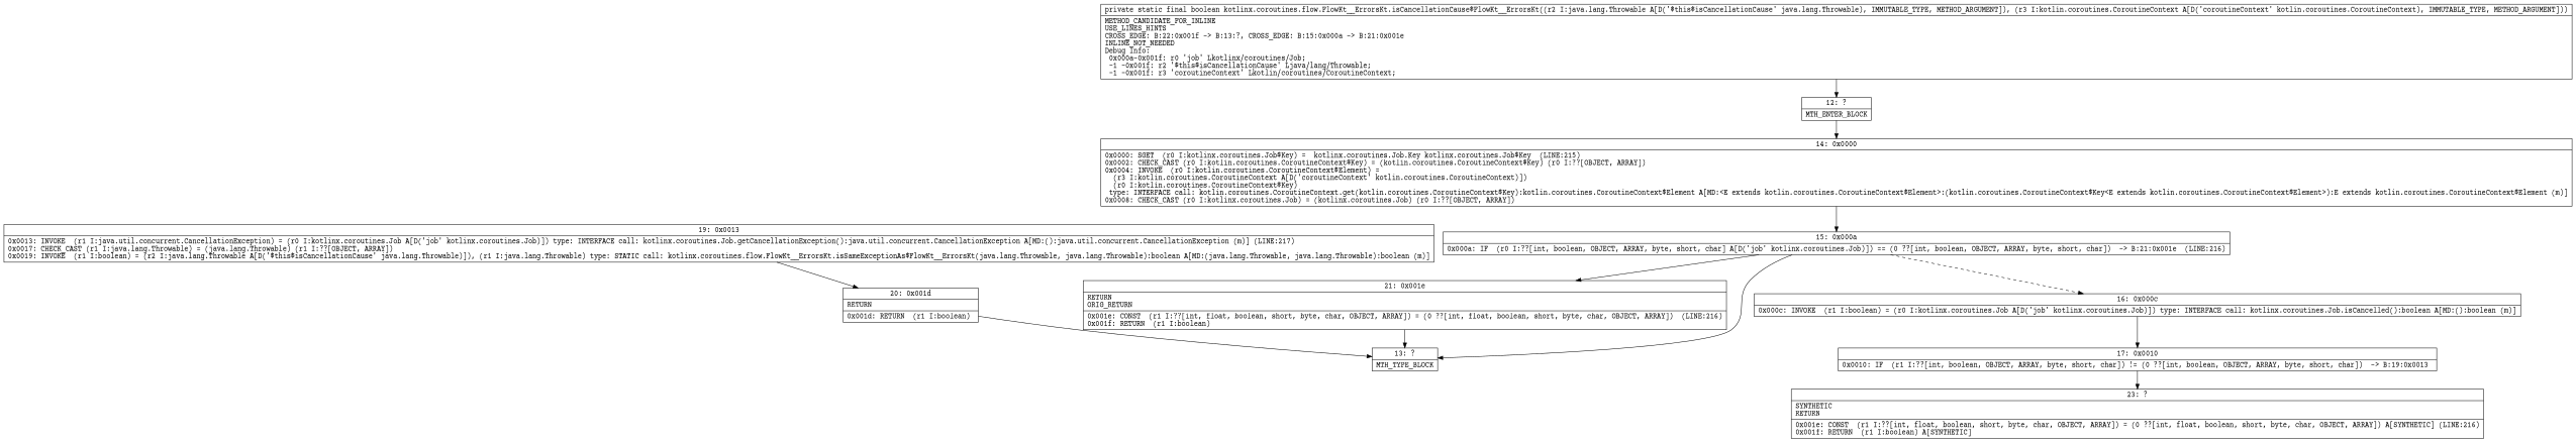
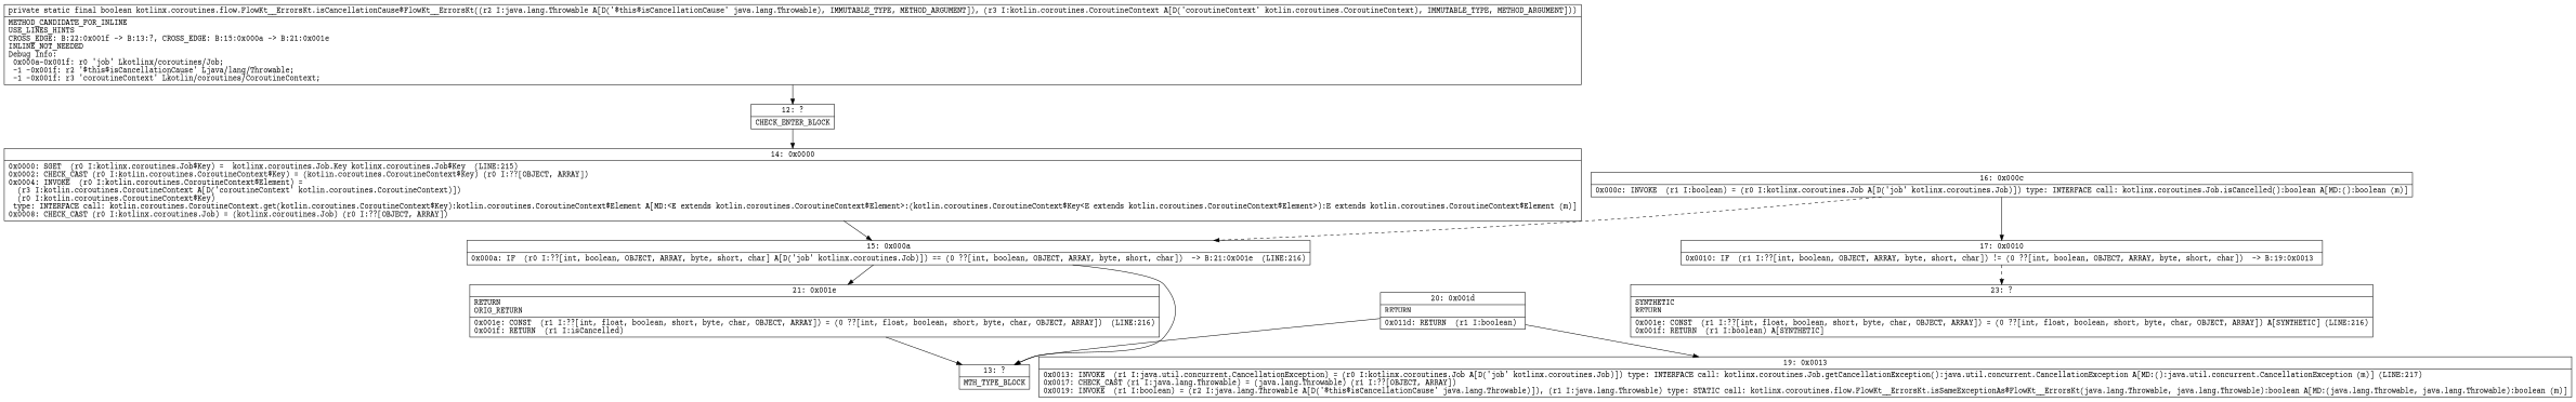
  digraph {
    fontname="Courier Prime"
    node [fontname="Courier Prime" shape=record]
    edge [fontname="Courier Prime"]
-   n1 [label="{12\:\ ?|MTH_ENTER_BLOCK\l}"]
+   n1 [label="{12\:\ ?|CHECK_ENTER_BLOCK\l}"]
    n2 [label="{14\:\ 0x0000|0x0000: SGET  (r0 I:kotlinx.coroutines.Job$Key) =  kotlinx.coroutines.Job.Key kotlinx.coroutines.Job$Key  (LINE:215)\l0x0002: CHECK_CAST (r0 I:kotlin.coroutines.CoroutineContext$Key) = (kotlin.coroutines.CoroutineContext$Key) (r0 I:??[OBJECT, ARRAY]) \l0x0004: INVOKE  (r0 I:kotlin.coroutines.CoroutineContext$Element) = \l  (r3 I:kotlin.coroutines.CoroutineContext A[D('coroutineContext' kotlin.coroutines.CoroutineContext)])\l  (r0 I:kotlin.coroutines.CoroutineContext$Key)\l type: INTERFACE call: kotlin.coroutines.CoroutineContext.get(kotlin.coroutines.CoroutineContext$Key):kotlin.coroutines.CoroutineContext$Element A[MD:\<E extends kotlin.coroutines.CoroutineContext$Element\>:(kotlin.coroutines.CoroutineContext$Key\<E extends kotlin.coroutines.CoroutineContext$Element\>):E extends kotlin.coroutines.CoroutineContext$Element (m)]\l0x0008: CHECK_CAST (r0 I:kotlinx.coroutines.Job) = (kotlinx.coroutines.Job) (r0 I:??[OBJECT, ARRAY]) \l}"]
    n3 [label="{15\:\ 0x000a|0x000a: IF  (r0 I:??[int, boolean, OBJECT, ARRAY, byte, short, char] A[D('job' kotlinx.coroutines.Job)]) == (0 ??[int, boolean, OBJECT, ARRAY, byte, short, char])  \-\> B:21:0x001e  (LINE:216)\l}"]
    n4 [label="{16\:\ 0x000c|0x000c: INVOKE  (r1 I:boolean) = (r0 I:kotlinx.coroutines.Job A[D('job' kotlinx.coroutines.Job)]) type: INTERFACE call: kotlinx.coroutines.Job.isCancelled():boolean A[MD:():boolean (m)]\l}"]
-   n5 [label="{21\:\ 0x001e|RETURN\lORIG_RETURN\l|0x001e: CONST  (r1 I:??[int, float, boolean, short, byte, char, OBJECT, ARRAY]) = (0 ??[int, float, boolean, short, byte, char, OBJECT, ARRAY])  (LINE:216)\l0x001f: RETURN  (r1 I:boolean) \l}"]
+   n5 [label="{21\:\ 0x001e|RETURN\lORIG_RETURN\l|0x001e: CONST  (r1 I:??[int, float, boolean, short, byte, char, OBJECT, ARRAY]) = (0 ??[int, float, boolean, short, byte, char, OBJECT, ARRAY])  (LINE:216)\l0x001f: RETURN  (r1 I:isCancelled) \l}"]
    n6 [label="{13\:\ ?|MTH_TYPE_BLOCK\l}"]
    n7 [label="{17\:\ 0x0010|0x0010: IF  (r1 I:??[int, boolean, OBJECT, ARRAY, byte, short, char]) != (0 ??[int, boolean, OBJECT, ARRAY, byte, short, char])  \-\> B:19:0x0013 \l}"]
    n8 [label="{23\:\ ?|SYNTHETIC\lRETURN\l|0x001e: CONST  (r1 I:??[int, float, boolean, short, byte, char, OBJECT, ARRAY]) = (0 ??[int, float, boolean, short, byte, char, OBJECT, ARRAY]) A[SYNTHETIC] (LINE:216)\l0x001f: RETURN  (r1 I:boolean) A[SYNTHETIC]\l}"]
    n9 [label="{19\:\ 0x0013|0x0013: INVOKE  (r1 I:java.util.concurrent.CancellationException) = (r0 I:kotlinx.coroutines.Job A[D('job' kotlinx.coroutines.Job)]) type: INTERFACE call: kotlinx.coroutines.Job.getCancellationException():java.util.concurrent.CancellationException A[MD:():java.util.concurrent.CancellationException (m)] (LINE:217)\l0x0017: CHECK_CAST (r1 I:java.lang.Throwable) = (java.lang.Throwable) (r1 I:??[OBJECT, ARRAY]) \l0x0019: INVOKE  (r1 I:boolean) = (r2 I:java.lang.Throwable A[D('$this$isCancellationCause' java.lang.Throwable)]), (r1 I:java.lang.Throwable) type: STATIC call: kotlinx.coroutines.flow.FlowKt__ErrorsKt.isSameExceptionAs$FlowKt__ErrorsKt(java.lang.Throwable, java.lang.Throwable):boolean A[MD:(java.lang.Throwable, java.lang.Throwable):boolean (m)]\l}"]
-   n10 [label="{20\:\ 0x001d|RETURN\l|0x001d: RETURN  (r1 I:boolean) \l}"]
+   n10 [label="{20\:\ 0x001d|RETURN\l|0x011d: RETURN  (r1 I:boolean) \l}"]
    n11 [label="{private static final boolean kotlinx.coroutines.flow.FlowKt__ErrorsKt.isCancellationCause$FlowKt__ErrorsKt((r2 I:java.lang.Throwable A[D('$this$isCancellationCause' java.lang.Throwable), IMMUTABLE_TYPE, METHOD_ARGUMENT]), (r3 I:kotlin.coroutines.CoroutineContext A[D('coroutineContext' kotlin.coroutines.CoroutineContext), IMMUTABLE_TYPE, METHOD_ARGUMENT]))  | METHOD_CANDIDATE_FOR_INLINE\lUSE_LINES_HINTS\lCROSS_EDGE: B:22:0x001f \-\> B:13:?, CROSS_EDGE: B:15:0x000a \-\> B:21:0x001e\lINLINE_NOT_NEEDED\lDebug Info:\l  0x000a\-0x001f: r0 'job' Lkotlinx\/coroutines\/Job;\l  \-1 \-0x001f: r2 '$this$isCancellationCause' Ljava\/lang\/Throwable;\l  \-1 \-0x001f: r3 'coroutineContext' Lkotlin\/coroutines\/CoroutineContext;\l}"]
    n1 -> n2
    n2 -> n3
-   n3 -> n4 [style=dashed]
+   n4 -> n3 [style=dashed]
    n3 -> n5
    n3 -> n6
    n4 -> n7
    n5 -> n6
-   n7 -> n8 [style=solid]
-   n9 -> n10
+   n7 -> n8 [style=dashed]
+   n10 -> n9
    n10 -> n6
    n11 -> n1
  }
